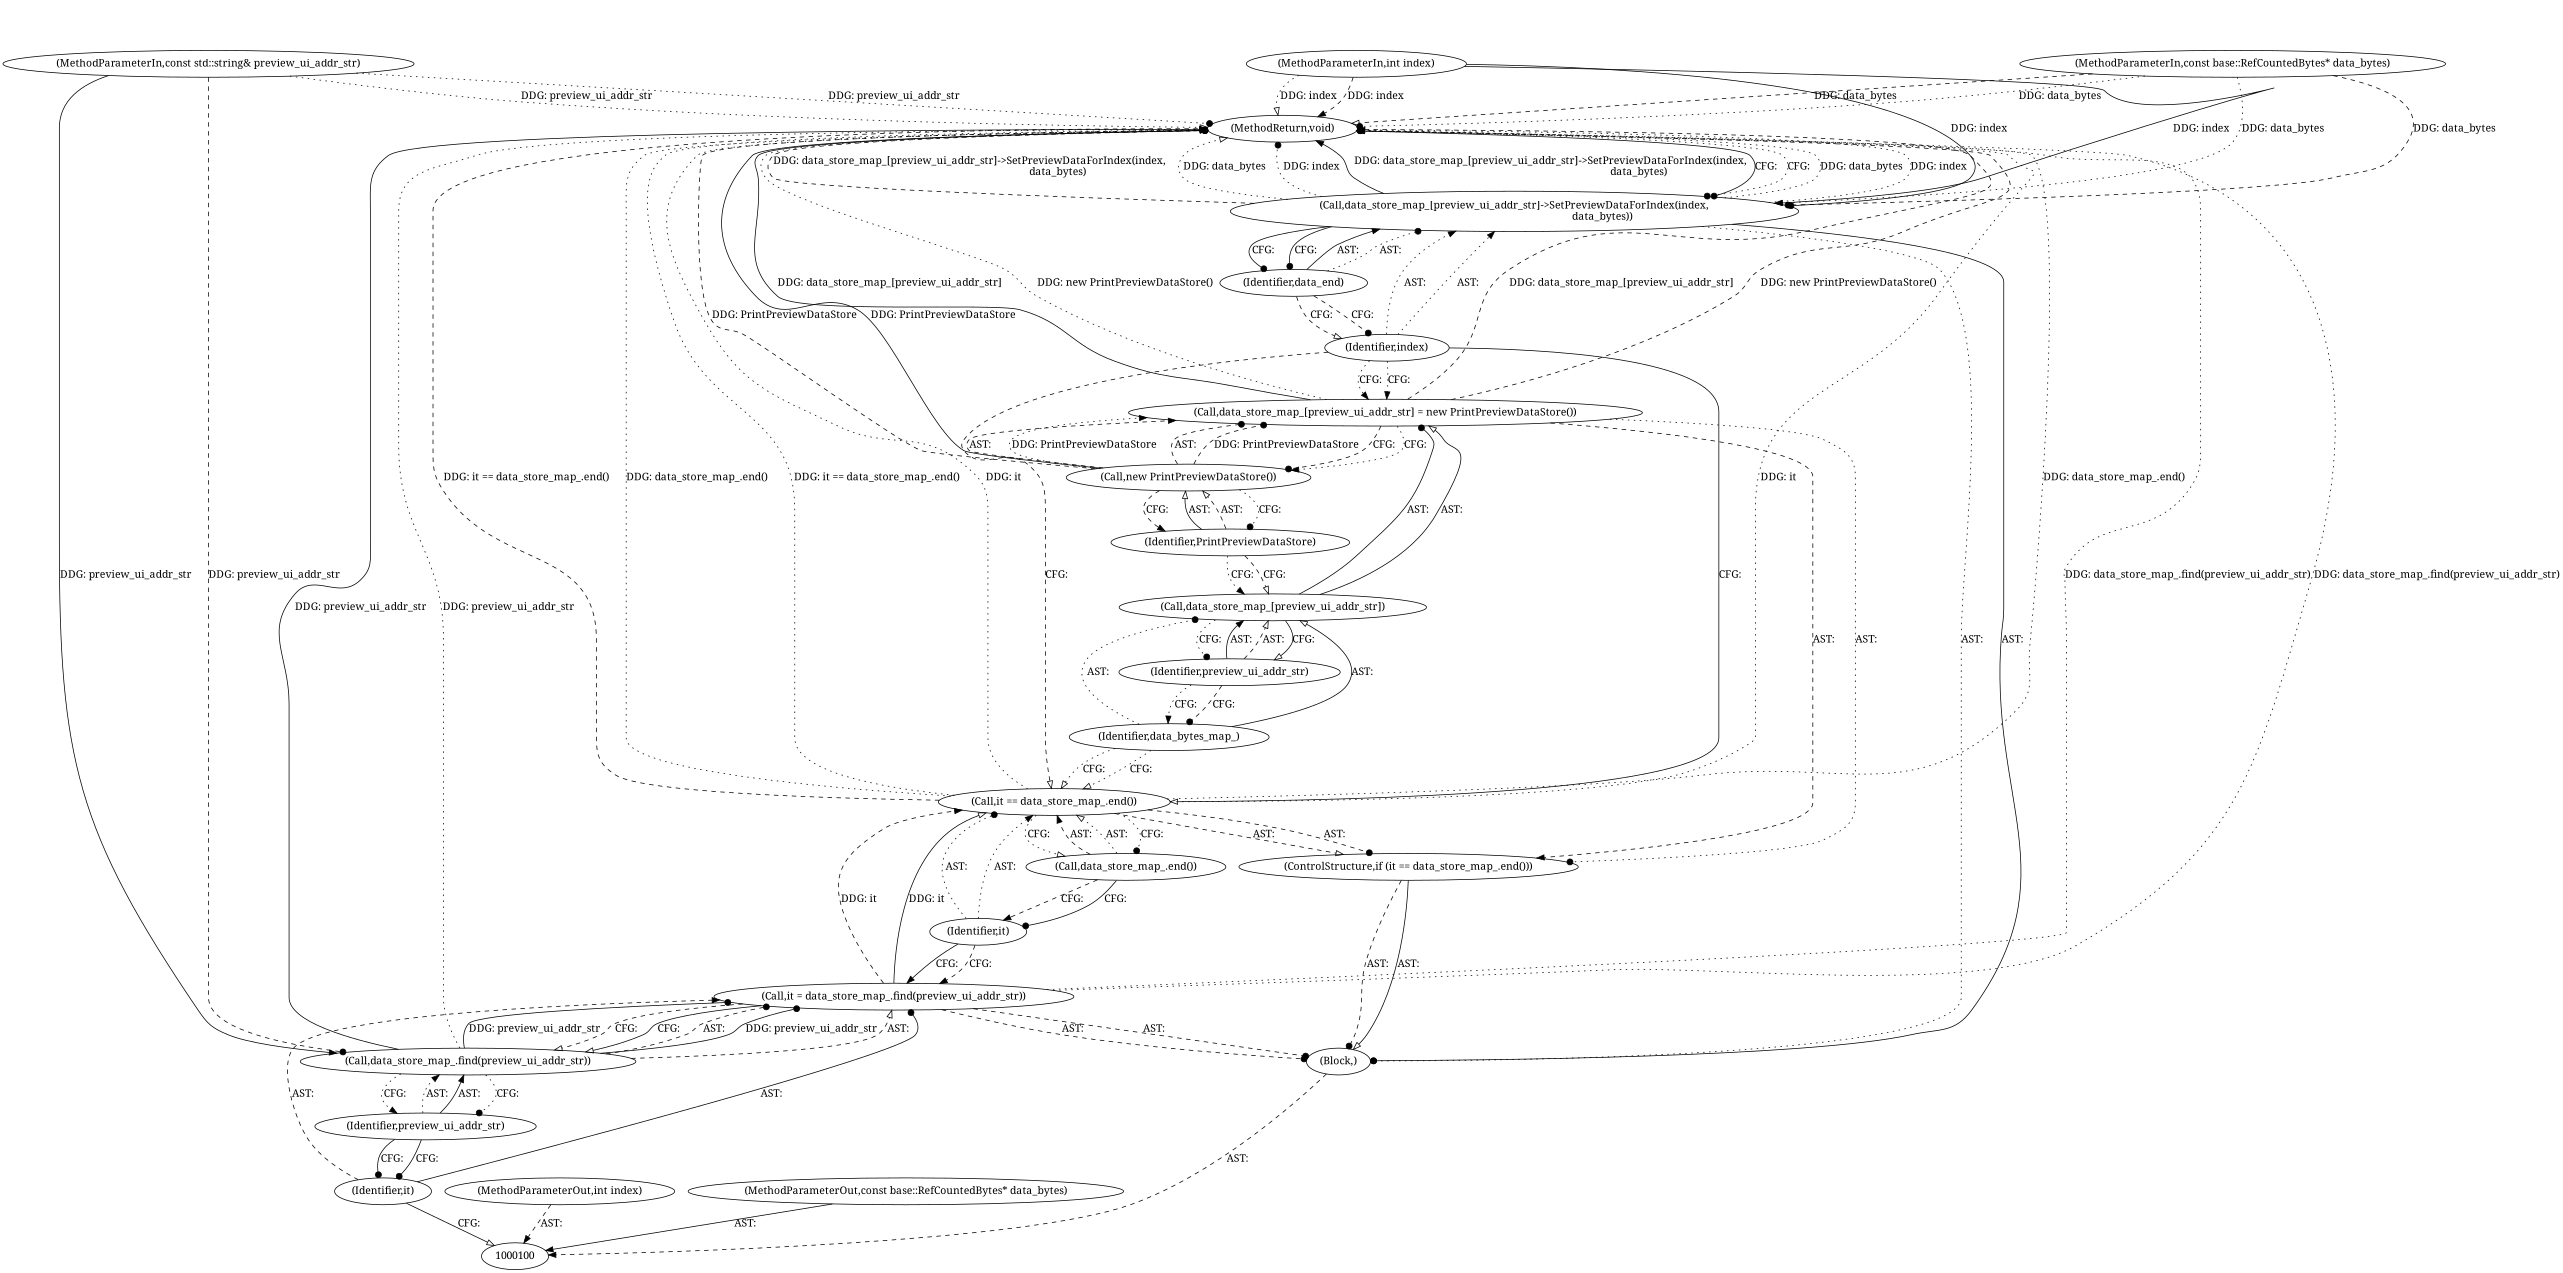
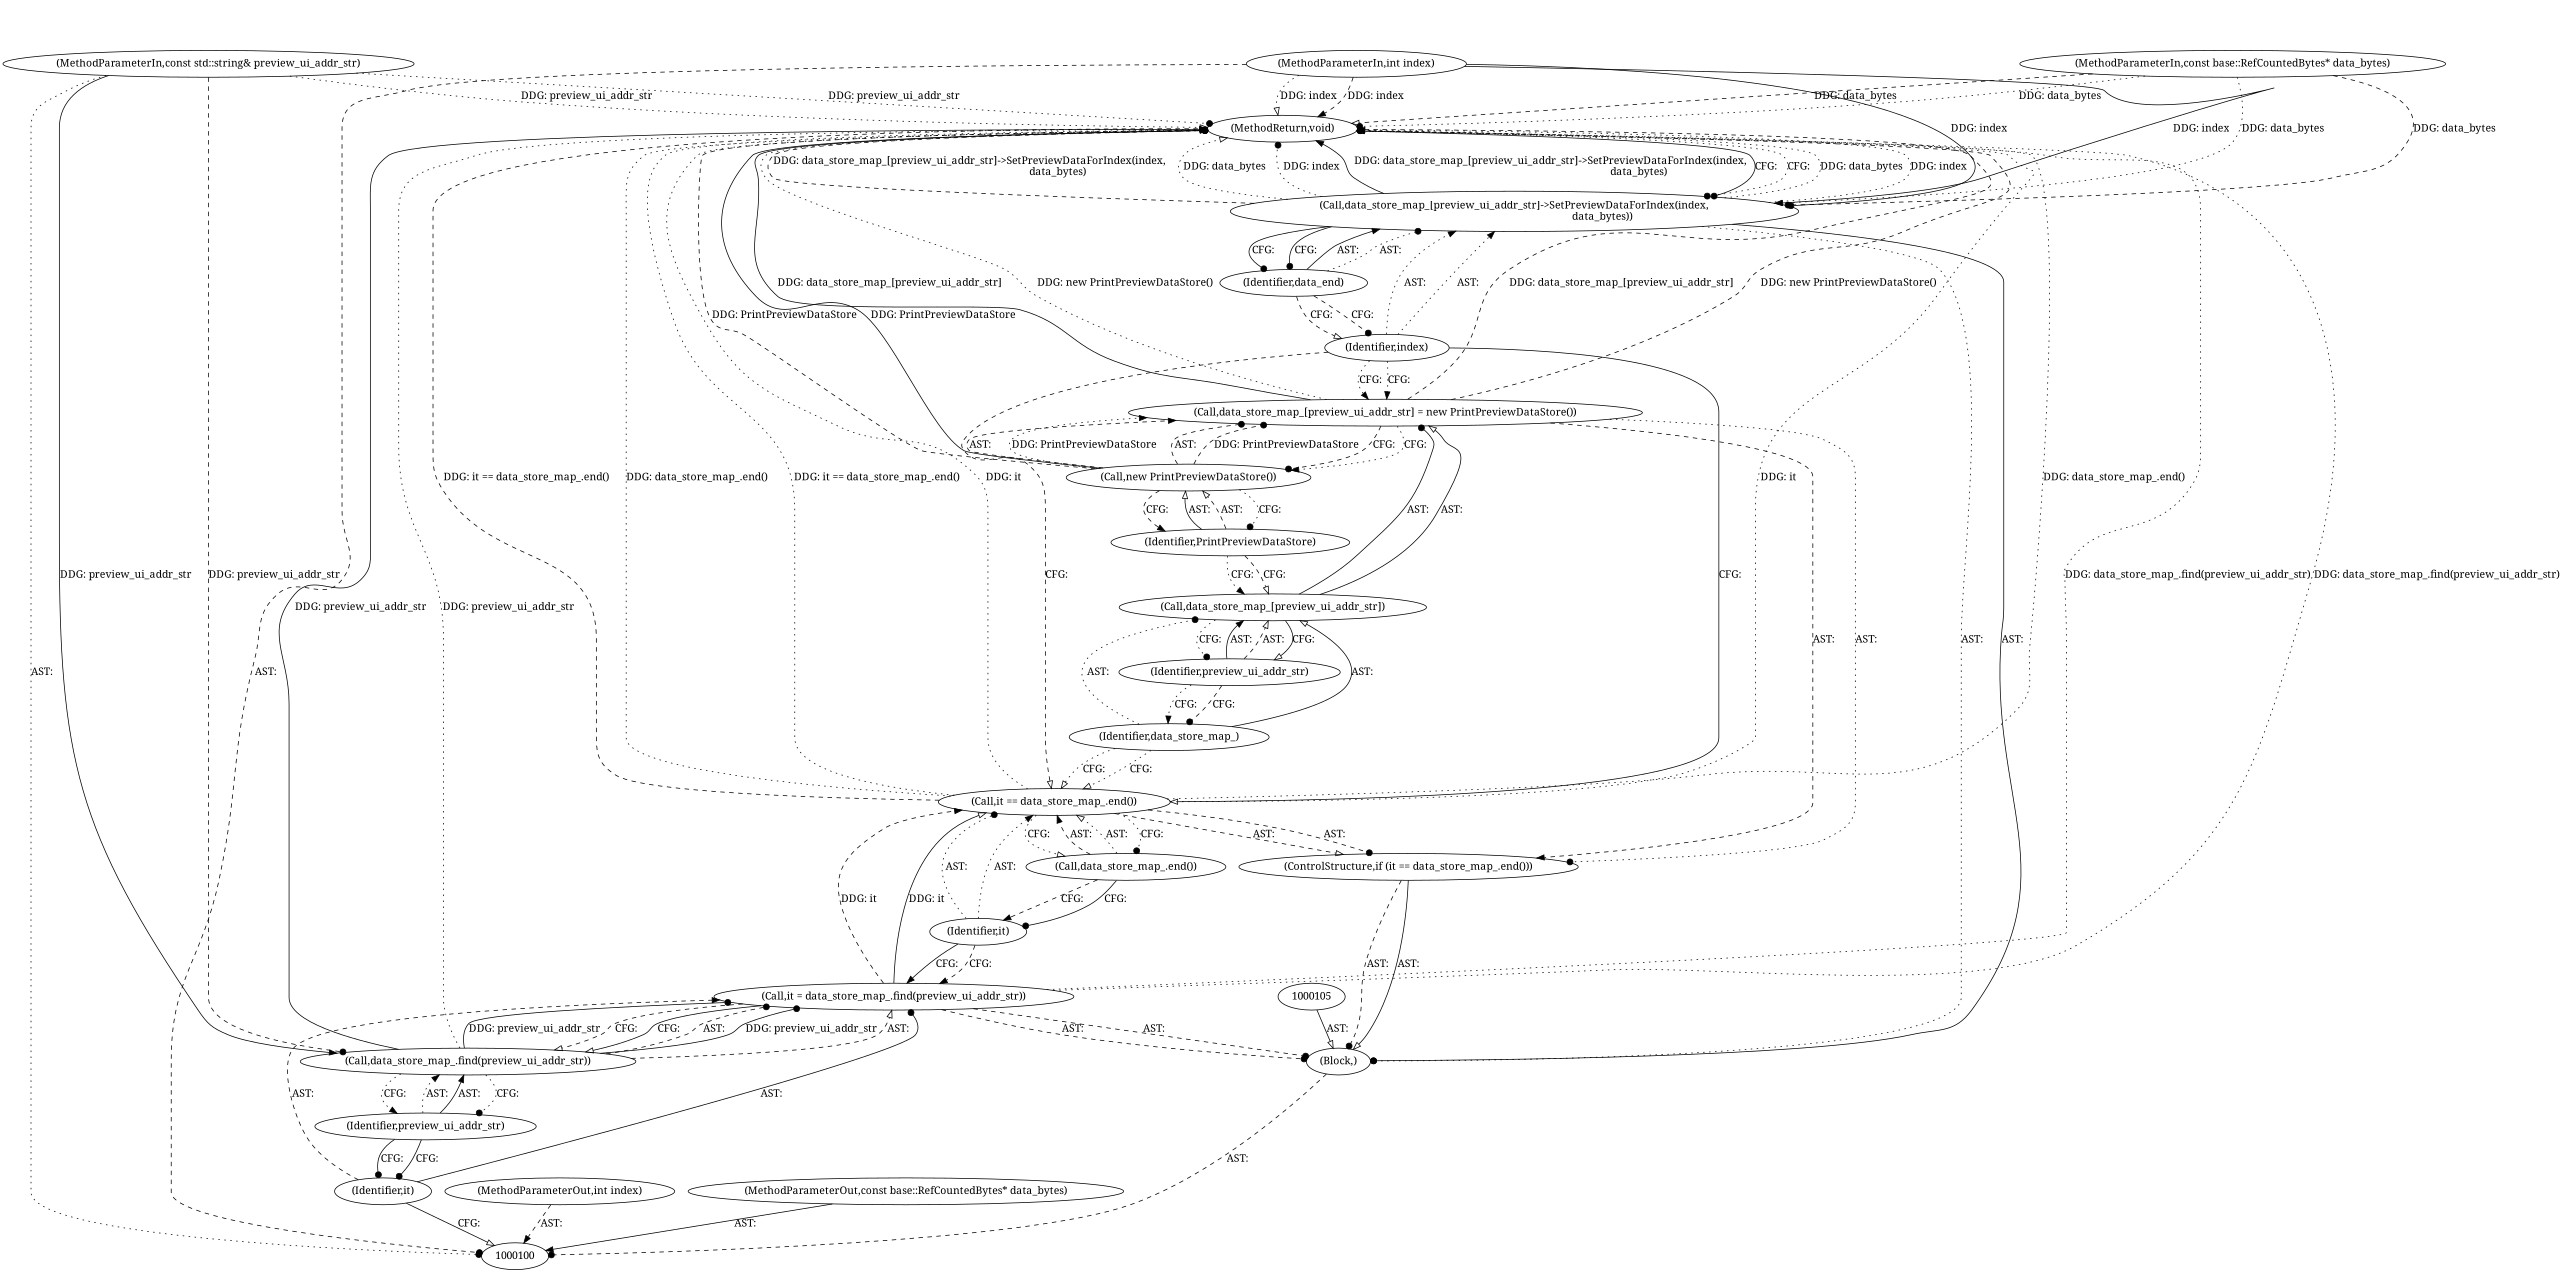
  digraph {
    fontname="Noto Serif"
    node [fontname="Noto Serif"]
    edge [arrowhead=dot fontname="Noto Serif" style=dotted]
    n1 [label="(MethodReturn,void)"]
    n2 [label="(Call,data_store_map_[preview_ui_addr_str]->SetPreviewDataForIndex(index,\n                                                               data_bytes))"]
    n3 [label="(Identifier,data_end)"]
    n4 [label="(Block,)"]
    n5 [label="(Identifier,index)"]
    n6 [label="(Call,it == data_store_map_.end())"]
    n7 [label="(Call,data_store_map_[preview_ui_addr_str] = new PrintPreviewDataStore())"]
    n8 [label="(MethodParameterIn,const std::string& preview_ui_addr_str)"]
    1000100
    n10 [label="(Call,data_store_map_.find(preview_ui_addr_str))"]
    n11 [label="(Call,it = data_store_map_.find(preview_ui_addr_str))"]
    n12 [label="(Identifier,preview_ui_addr_str)"]
    n13 [label="(MethodParameterIn,int index)"]
    n14 [label="(MethodParameterOut,int index)"]
    n15 [label="(MethodParameterIn,const base::RefCountedBytes* data_bytes)"]
    n16 [label="(MethodParameterOut,const base::RefCountedBytes* data_bytes)"]
    n17 [label="(Call,data_store_map_.end())"]
    n18 [label="(ControlStructure,if (it == data_store_map_.end()))"]
    n19 [label="(Identifier,it)"]
    n20 [label="(Identifier,it)"]
    n21 [label="(Identifier,preview_ui_addr_str)"]
    n22 [label="(Call,data_store_map_[preview_ui_addr_str])"]
-   n23 [label="(Identifier,data_bytes_map_)"]
+   n23 [label="(Identifier,data_store_map_)"]
    n24 [label="(Call,new PrintPreviewDataStore())"]
    n25 [label="(Identifier,PrintPreviewDataStore)"]
+   1000105
    n1 -> n2 [label="CFG: " style=solid]
    n1 -> n2 [label="CFG: "]
    n2 -> n1 [label="DDG: data_bytes"]
    n2 -> n1 [arrowhead=normal label="DDG: index"]
    n2 -> n1 [label="DDG: data_store_map_[preview_ui_addr_str]->SetPreviewDataForIndex(index,\n                                                               data_bytes)" style=dashed]
    n2 -> n1 [arrowhead=onormal label="DDG: data_bytes"]
    n2 -> n1 [label="DDG: index"]
    n2 -> n1 [arrowhead=normal label="DDG: data_store_map_[preview_ui_addr_str]->SetPreviewDataForIndex(index,\n                                                               data_bytes)" style=solid]
    n2 -> n3 [label="CFG: " style=solid]
    n2 -> n3 [label="CFG: " style=solid]
    n2 -> n4 [label="AST: "]
    n2 -> n4 [label="AST: " style=solid]
    n3 -> n2 [arrowhead=normal label="AST: " style=solid]
    n3 -> n2 [label="AST: "]
    n3 -> n5 [arrowhead=onormal label="CFG: " style=dashed]
    n3 -> n5 [label="CFG: " style=dashed]
-   n4 -> 1000100 [arrowhead=normal label="AST: " style=dashed]
+   n4 -> 1000100 [label="AST: " style=dashed]
    n5 -> n2 [arrowhead=normal label="AST: "]
    n5 -> n2 [arrowhead=normal label="AST: "]
    n5 -> n6 [arrowhead=onormal label="CFG: " style=solid]
    n5 -> n6 [arrowhead=onormal label="CFG: " style=dashed]
    n5 -> n7 [arrowhead=normal label="CFG: "]
    n5 -> n7 [arrowhead=normal label="CFG: "]
    n6 -> n1 [arrowhead=onormal label="DDG: it == data_store_map_.end()" style=dashed]
    n6 -> n1 [arrowhead=normal label="DDG: it"]
    n6 -> n1 [arrowhead=onormal label="DDG: data_store_map_.end()"]
    n6 -> n1 [label="DDG: it == data_store_map_.end()"]
    n6 -> n1 [arrowhead=normal label="DDG: it"]
    n6 -> n1 [label="DDG: data_store_map_.end()"]
    n6 -> n17 [label="CFG: "]
    n6 -> n17 [arrowhead=onormal label="CFG: "]
    n6 -> n18 [arrowhead=onormal label="AST: " style=dashed]
    n6 -> n18 [label="AST: " style=dashed]
    n7 -> n1 [label="DDG: new PrintPreviewDataStore()"]
    n7 -> n1 [label="DDG: data_store_map_[preview_ui_addr_str]" style=dashed]
    n7 -> n1 [arrowhead=onormal label="DDG: new PrintPreviewDataStore()" style=dashed]
    n7 -> n1 [label="DDG: data_store_map_[preview_ui_addr_str]" style=solid]
    n7 -> n18 [label="AST: "]
    n7 -> n18 [arrowhead=normal label="AST: " style=dashed]
    n7 -> n24 [label="CFG: " style=dashed]
    n7 -> n24 [arrowhead=normal label="CFG: "]
    n8 -> n1 [label="DDG: preview_ui_addr_str"]
    n8 -> n1 [arrowhead=onormal label="DDG: preview_ui_addr_str"]
+   n8 -> 1000100 [label="AST: "]
    n8 -> n10 [label="DDG: preview_ui_addr_str" style=dashed]
    n8 -> n10 [arrowhead=normal label="DDG: preview_ui_addr_str" style=solid]
    n10 -> n1 [arrowhead=onormal label="DDG: preview_ui_addr_str" style=solid]
    n10 -> n1 [arrowhead=onormal label="DDG: preview_ui_addr_str"]
    n10 -> n11 [label="AST: " style=dashed]
    n10 -> n11 [label="DDG: preview_ui_addr_str" style=solid]
    n10 -> n11 [arrowhead=onormal label="AST: " style=dashed]
    n10 -> n11 [label="DDG: preview_ui_addr_str" style=solid]
    n10 -> n12 [label="CFG: "]
    n10 -> n12 [arrowhead=normal label="CFG: "]
    n11 -> n1 [label="DDG: data_store_map_.find(preview_ui_addr_str)"]
    n11 -> n1 [arrowhead=normal label="DDG: data_store_map_.find(preview_ui_addr_str)"]
    n11 -> n4 [label="AST: " style=dashed]
    n11 -> n4 [label="AST: " style=dashed]
    n11 -> n6 [arrowhead=normal label="DDG: it" style=dashed]
    n11 -> n6 [arrowhead=onormal label="DDG: it" style=solid]
    n11 -> n10 [arrowhead=onormal label="CFG: " style=solid]
    n11 -> n10 [arrowhead=onormal label="CFG: " style=dashed]
    n12 -> n10 [arrowhead=normal label="AST: "]
    n12 -> n10 [arrowhead=normal label="AST: " style=solid]
    n12 -> n19 [label="CFG: " style=solid]
    n12 -> n19 [label="CFG: " style=solid]
    n13 -> n1 [arrowhead=normal label="DDG: index" style=dashed]
    n13 -> n1 [arrowhead=onormal label="DDG: index"]
    n13 -> n2 [label="DDG: index" style=solid]
    n13 -> n2 [arrowhead=normal label="DDG: index" style=solid]
+   n13 -> 1000100 [label="AST: " style=dashed]
    n14 -> 1000100 [arrowhead=normal label="AST: " style=dashed]
    n15 -> n1 [arrowhead=onormal label="DDG: data_bytes" style=dashed]
    n15 -> n1 [label="DDG: data_bytes"]
    n15 -> n2 [label="DDG: data_bytes" style=dashed]
    n15 -> n2 [arrowhead=onormal label="DDG: data_bytes"]
    n16 -> 1000100 [arrowhead=normal label="AST: " style=solid]
    n17 -> n6 [arrowhead=normal label="AST: " style=dashed]
    n17 -> n6 [arrowhead=onormal label="AST: "]
    n17 -> n20 [arrowhead=normal label="CFG: " style=dashed]
    n17 -> n20 [label="CFG: " style=solid]
    n18 -> n4 [label="AST: " style=dashed]
    n18 -> n4 [arrowhead=onormal label="AST: " style=solid]
    n19 -> 1000100 [arrowhead=onormal label="CFG: " style=solid]
    n19 -> n11 [label="AST: " style=solid]
    n19 -> n11 [arrowhead=normal label="AST: " style=dashed]
    n20 -> n6 [label="AST: "]
    n20 -> n6 [arrowhead=normal label="AST: "]
    n20 -> n11 [arrowhead=normal label="CFG: " style=solid]
    n20 -> n11 [arrowhead=normal label="CFG: " style=dashed]
    n21 -> n22 [arrowhead=normal label="AST: " style=solid]
    n21 -> n22 [arrowhead=onormal label="AST: " style=dashed]
    n21 -> n23 [label="CFG: " style=dashed]
    n21 -> n23 [arrowhead=normal label="CFG: "]
    n22 -> n7 [label="AST: " style=solid]
    n22 -> n7 [arrowhead=onormal label="AST: " style=solid]
    n22 -> n21 [arrowhead=onormal label="CFG: " style=solid]
    n22 -> n21 [label="CFG: "]
    n23 -> n6 [arrowhead=onormal label="CFG: "]
    n23 -> n6 [arrowhead=onormal label="CFG: "]
    n23 -> n22 [arrowhead=onormal label="AST: " style=solid]
    n23 -> n22 [label="AST: "]
    n24 -> n1 [arrowhead=onormal label="DDG: PrintPreviewDataStore" style=dashed]
    n24 -> n1 [arrowhead=onormal label="DDG: PrintPreviewDataStore" style=solid]
    n24 -> n7 [arrowhead=normal label="AST: " style=dashed]
    n24 -> n7 [arrowhead=normal label="DDG: PrintPreviewDataStore"]
    n24 -> n7 [label="AST: " style=dashed]
    n24 -> n7 [label="DDG: PrintPreviewDataStore" style=dashed]
    n24 -> n25 [label="CFG: "]
    n24 -> n25 [arrowhead=normal label="CFG: " style=dashed]
    n25 -> n22 [arrowhead=normal label="CFG: "]
    n25 -> n22 [arrowhead=onormal label="CFG: " style=dashed]
    n25 -> n24 [arrowhead=onormal label="AST: " style=solid]
    n25 -> n24 [arrowhead=onormal label="AST: " style=dashed]
+   1000105 -> n4 [arrowhead=onormal label="AST: " style=solid]
  }
